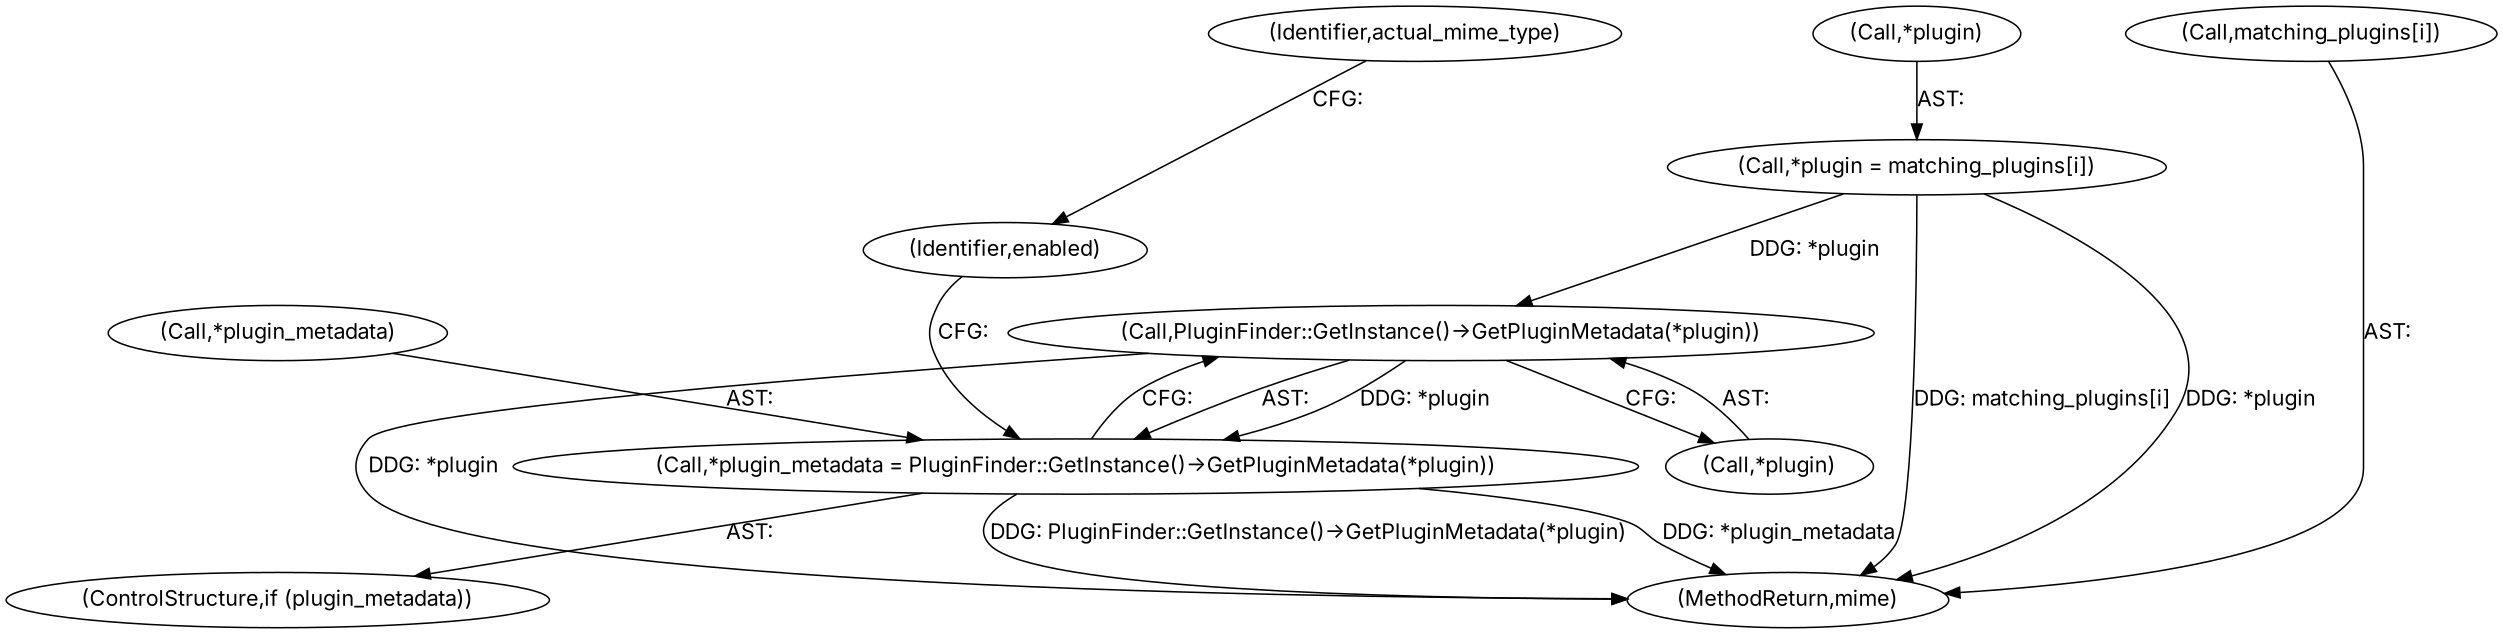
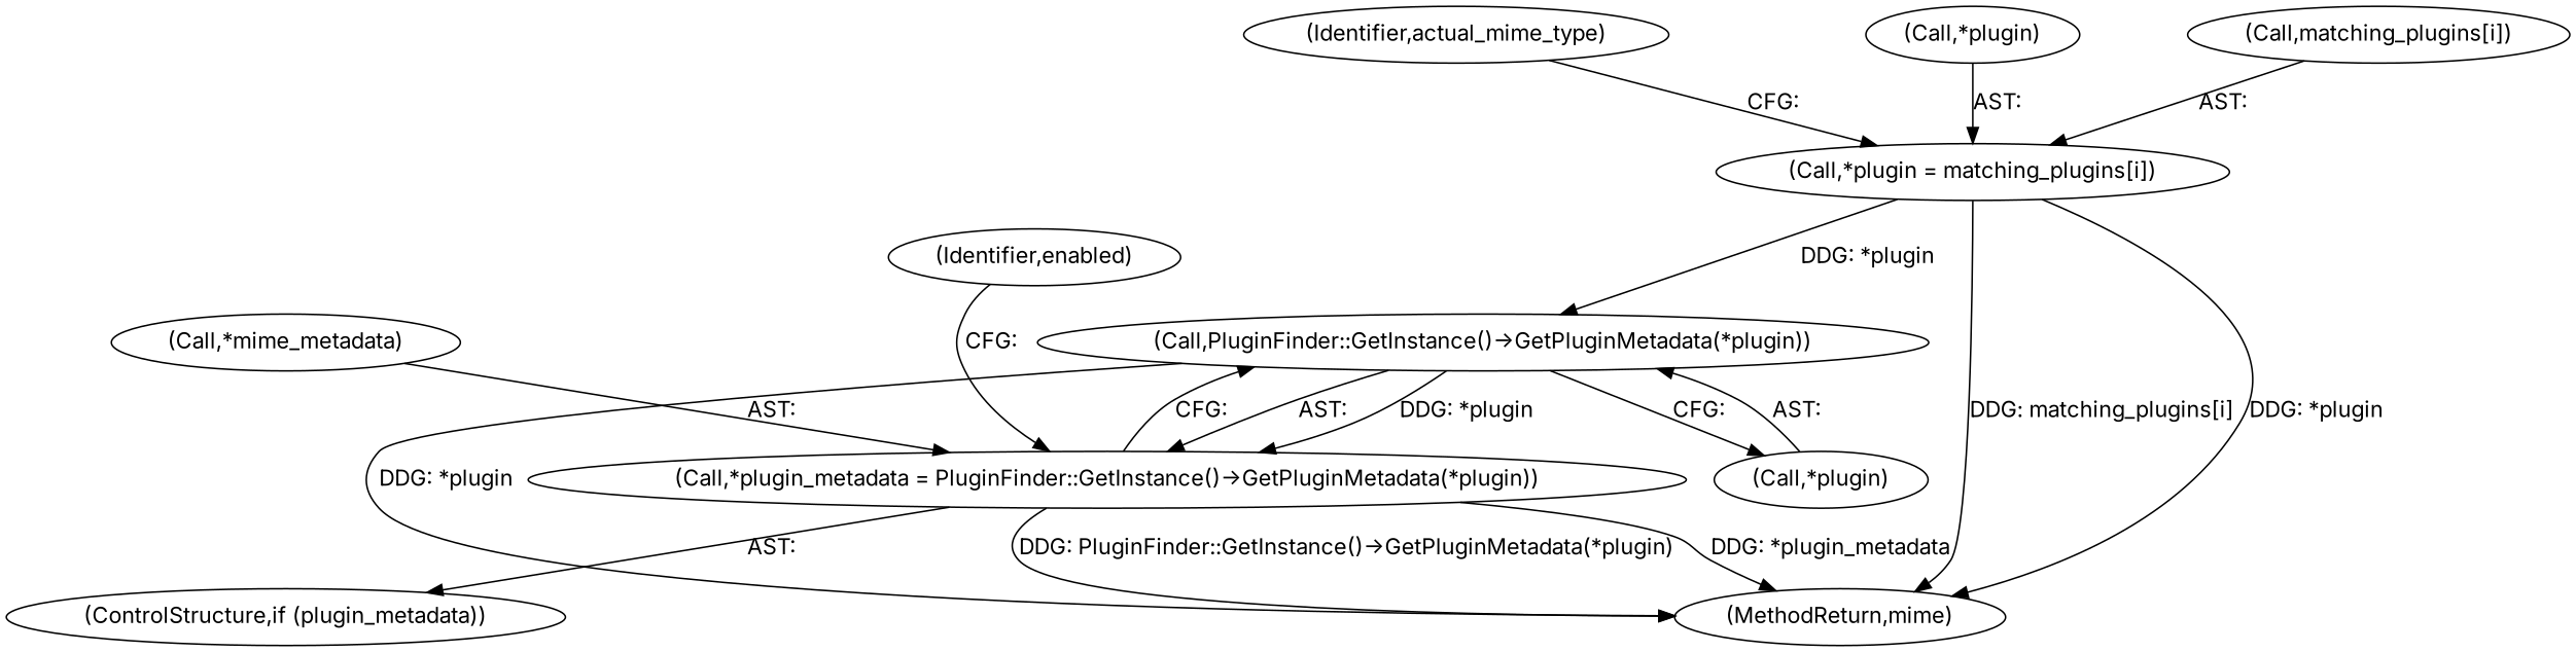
  digraph {
    fontname=Inter
    node [fontname=Inter]
    edge [fontname=Inter]
    n1 [label="(Call,*plugin = matching_plugins[i])"]
    n2 [label="(Call,PluginFinder::GetInstance()->GetPluginMetadata(*plugin))"]
    n3 [label="(MethodReturn,mime)"]
    n4 [label="(Call,*plugin_metadata = PluginFinder::GetInstance()->GetPluginMetadata(*plugin))"]
    n5 [label="(Call,*plugin)"]
    n6 [label="(Call,matching_plugins[i])"]
    n7 [label="(ControlStructure,if (plugin_metadata))"]
-   n8 [label="(Call,*plugin_metadata)"]
+   n8 [label="(Call,*mime_metadata)"]
    n9 [label="(Call,*plugin)"]
    n10 [label="(Identifier,enabled)"]
    n11 [label="(Identifier,actual_mime_type)"]
    n1 -> n2 [label="DDG: *plugin"]
    n1 -> n3 [label="DDG: matching_plugins[i]"]
    n1 -> n3 [label="DDG: *plugin"]
    n2 -> n3 [label="DDG: *plugin"]
    n2 -> n4 [label="AST: "]
    n2 -> n4 [label="DDG: *plugin"]
    n2 -> n5 [label="CFG: "]
    n4 -> n2 [label="CFG: "]
    n4 -> n3 [label="DDG: PluginFinder::GetInstance()->GetPluginMetadata(*plugin)"]
    n4 -> n3 [label="DDG: *plugin_metadata"]
    n4 -> n7 [label="AST: "]
    n5 -> n2 [label="AST: "]
-   n6 -> n3 [label="AST: "]
+   n6 -> n1 [label="AST: "]
    n8 -> n4 [label="AST: "]
    n9 -> n1 [label="AST: "]
    n10 -> n4 [label="CFG: "]
-   n11 -> n10 [label="CFG: "]
+   n11 -> n1 [label="CFG: "]
  }
